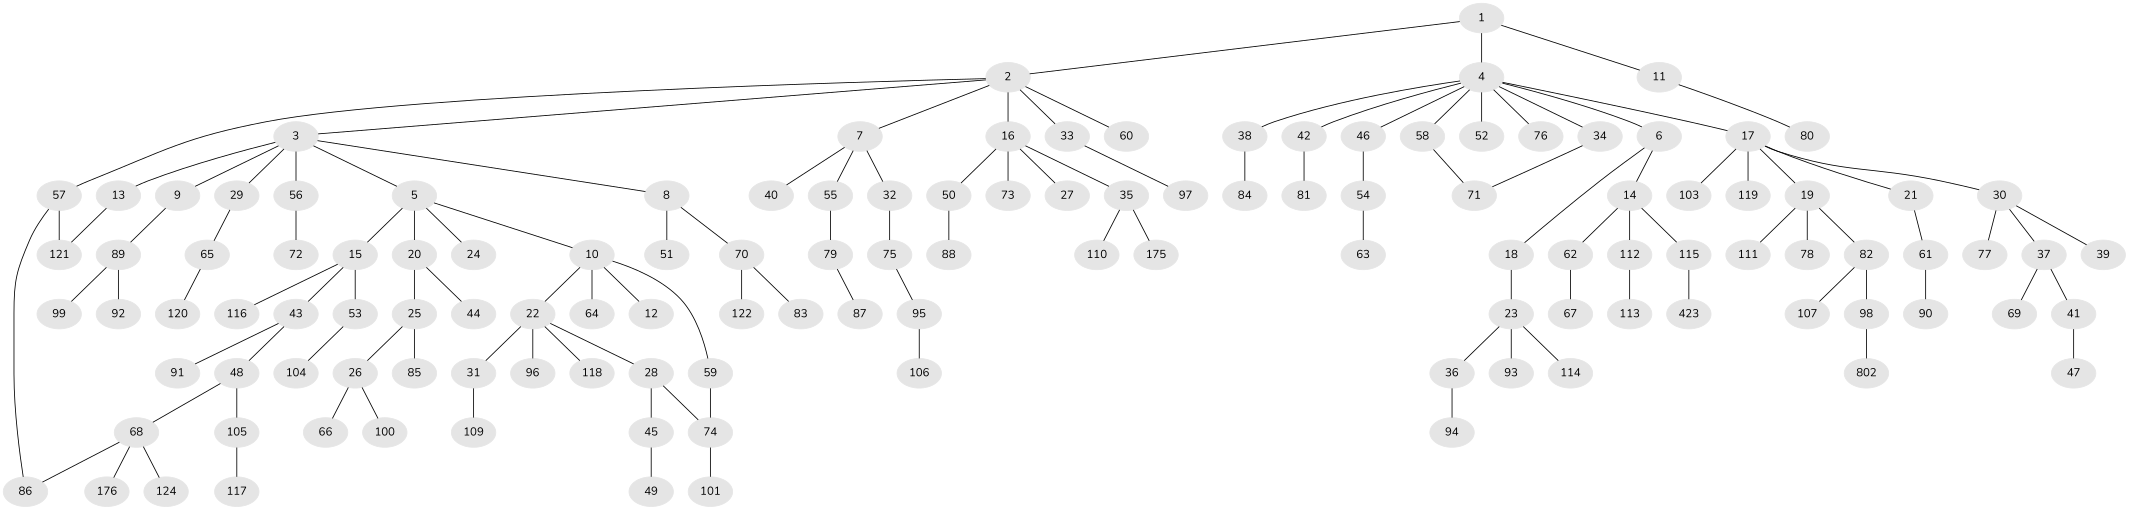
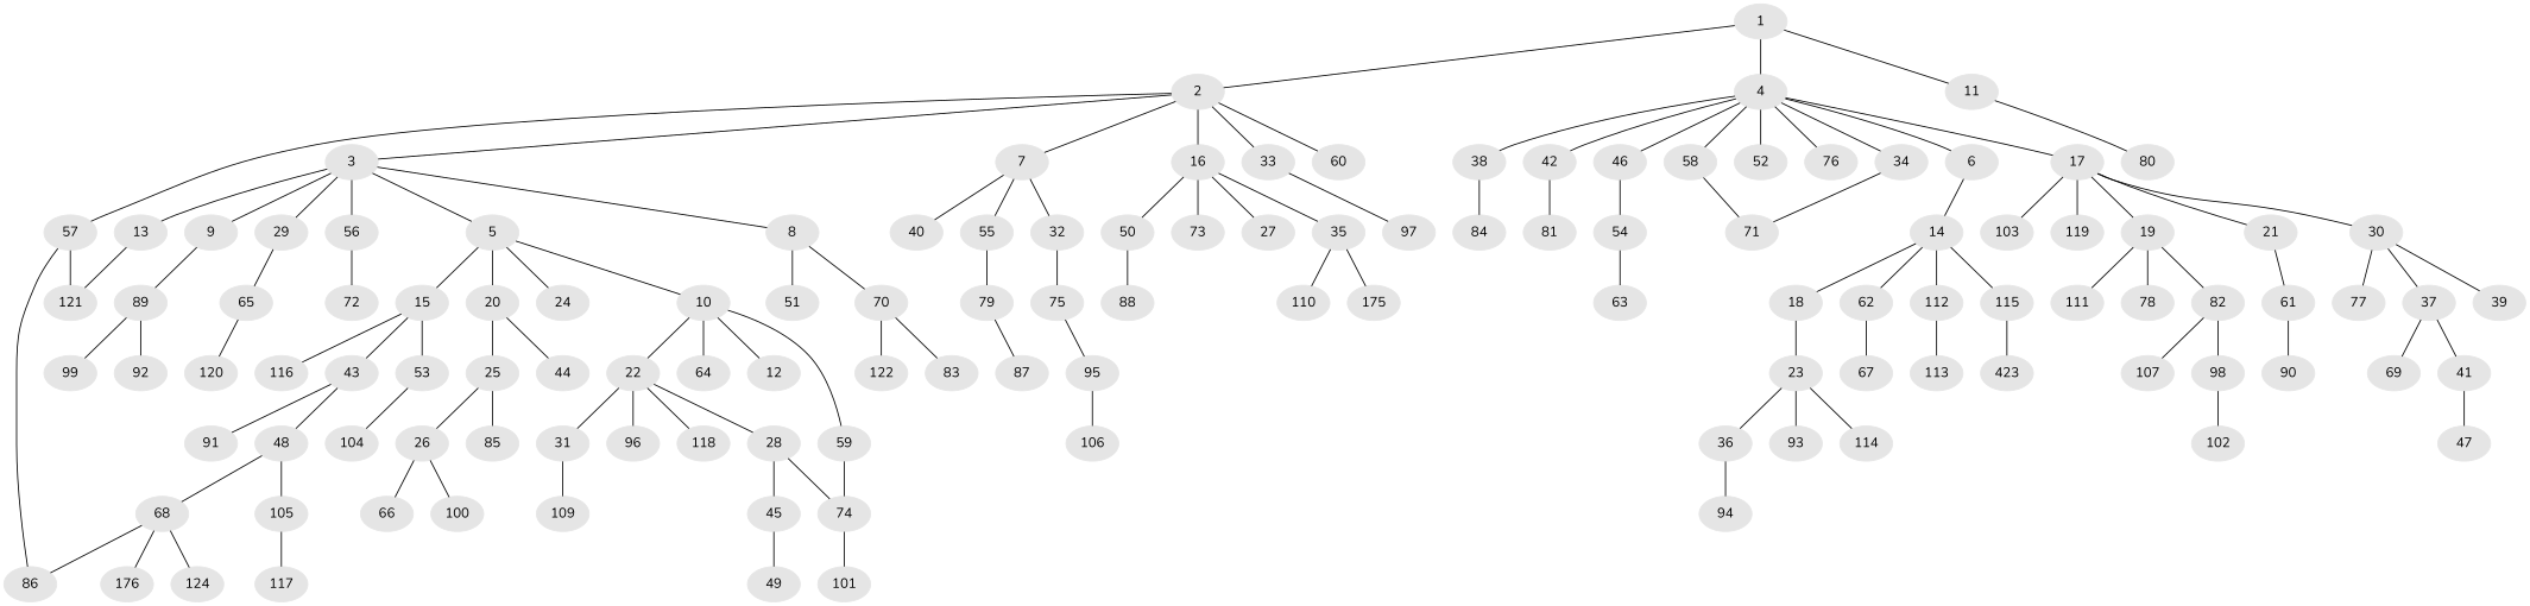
  graph {
    fontname=Nunito
    node [color=gray90 fontname=Nunito style=filled]
    edge [fontname=Nunito]
    1
    2
    4
    11
    3
    7
    16
    33
    57
    60
    6
    17
    34
    38
    42
    46
    52
    58
    76
    80
    5
    8
    9
    13
    29
    56
    32
    40
    55
    27
    35
    50
    73
    97
    121
    86
    10
    15
    20
    24
    51
    70
    89
    65
    72
    14
    19
    21
    30
    103
    119
    71
    84
    81
    54
    12
    22
    59
    64
    43
    53
    116
    25
    44
    18
    62
    112
    115
    75
    79
    83
    122
    92
    99
    28
    31
    96
    118
    74
    23
    67
    113
    n83 [label=423]
    48
    91
    104
    110
    n88 [label=175]
    88
    78
    82
    111
    61
    37
    39
    77
    36
    93
    114
    98
    107
    26
    85
    90
    45
    109
    94
    66
    100
    49
    101
    120
    41
    69
    95
    47
    68
    105
    63
    124
    n121 [label=176]
    117
    87
    106
-   102 [label=802]
+   102
    1 -- 2
    1 -- 4
    1 -- 11
    2 -- 3
    2 -- 7
    2 -- 16
    2 -- 33
    2 -- 57
    2 -- 60
    4 -- 6
    4 -- 17
    4 -- 34
    4 -- 38
    4 -- 42
    4 -- 46
    4 -- 52
    4 -- 58
    4 -- 76
    11 -- 80
    3 -- 5
    3 -- 8
    3 -- 9
    3 -- 13
    3 -- 29
    3 -- 56
    7 -- 32
    7 -- 40
    7 -- 55
    16 -- 27
    16 -- 35
    16 -- 50
    16 -- 73
    33 -- 97
    57 -- 121
    57 -- 86
    6 -- 14
    17 -- 19
    17 -- 21
    17 -- 30
    17 -- 103
    17 -- 119
    34 -- 71
    38 -- 84
    42 -- 81
    46 -- 54
    58 -- 71
    5 -- 10
    5 -- 15
    5 -- 20
    5 -- 24
    8 -- 51
    8 -- 70
    9 -- 89
    13 -- 121
    29 -- 65
    56 -- 72
    32 -- 75
    55 -- 79
    35 -- 110
    35 -- n88
    50 -- 88
    10 -- 12
    10 -- 22
    10 -- 59
    10 -- 64
    15 -- 43
    15 -- 53
    15 -- 116
    20 -- 25
    20 -- 44
    70 -- 83
    70 -- 122
    89 -- 92
    89 -- 99
    65 -- 120
-   6 -- 18
+   14 -- 18
    14 -- 62
    14 -- 112
    14 -- 115
    19 -- 78
    19 -- 82
    19 -- 111
    21 -- 61
    30 -- 37
    30 -- 39
    30 -- 77
    54 -- 63
    22 -- 28
    22 -- 31
    22 -- 96
    22 -- 118
    59 -- 74
    43 -- 48
    43 -- 91
    53 -- 104
    25 -- 26
    25 -- 85
    18 -- 23
    62 -- 67
    112 -- 113
    115 -- n83
    75 -- 95
    79 -- 87
    28 -- 74
    28 -- 45
    31 -- 109
    74 -- 101
    23 -- 36
    23 -- 93
    23 -- 114
    48 -- 68
    48 -- 105
    82 -- 98
    82 -- 107
    61 -- 90
    37 -- 41
    37 -- 69
    36 -- 94
    98 -- 102
    26 -- 66
    26 -- 100
    45 -- 49
    41 -- 47
    95 -- 106
    68 -- 86
    68 -- 124
    68 -- n121
    105 -- 117
  }
